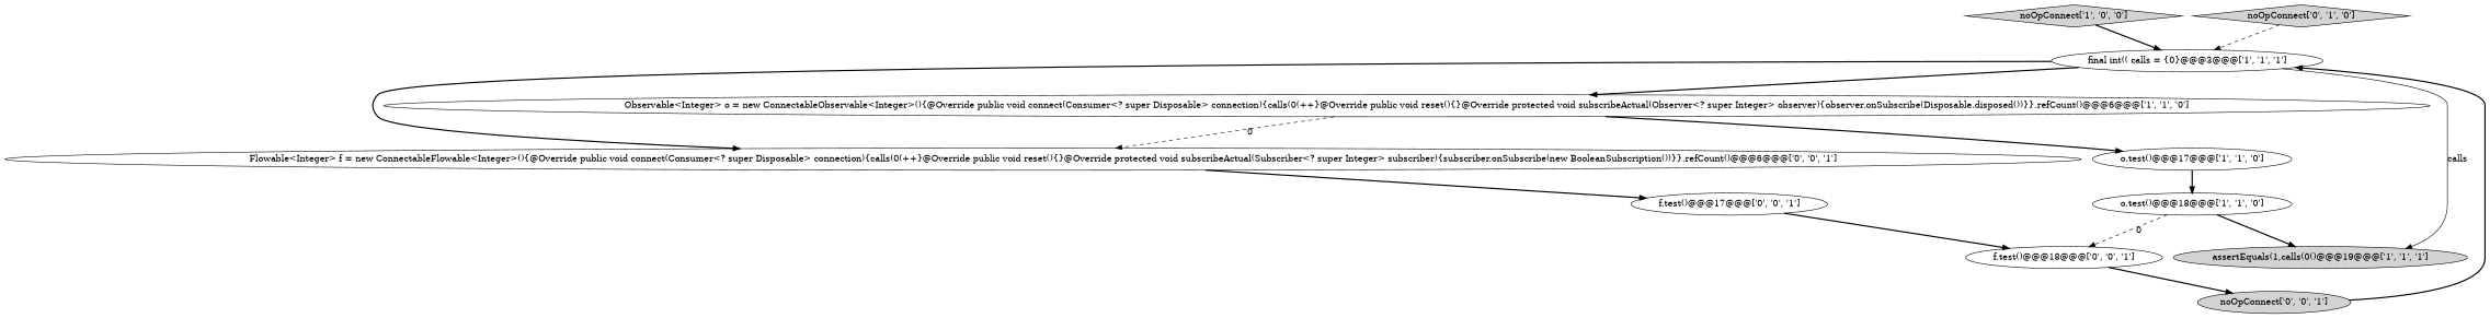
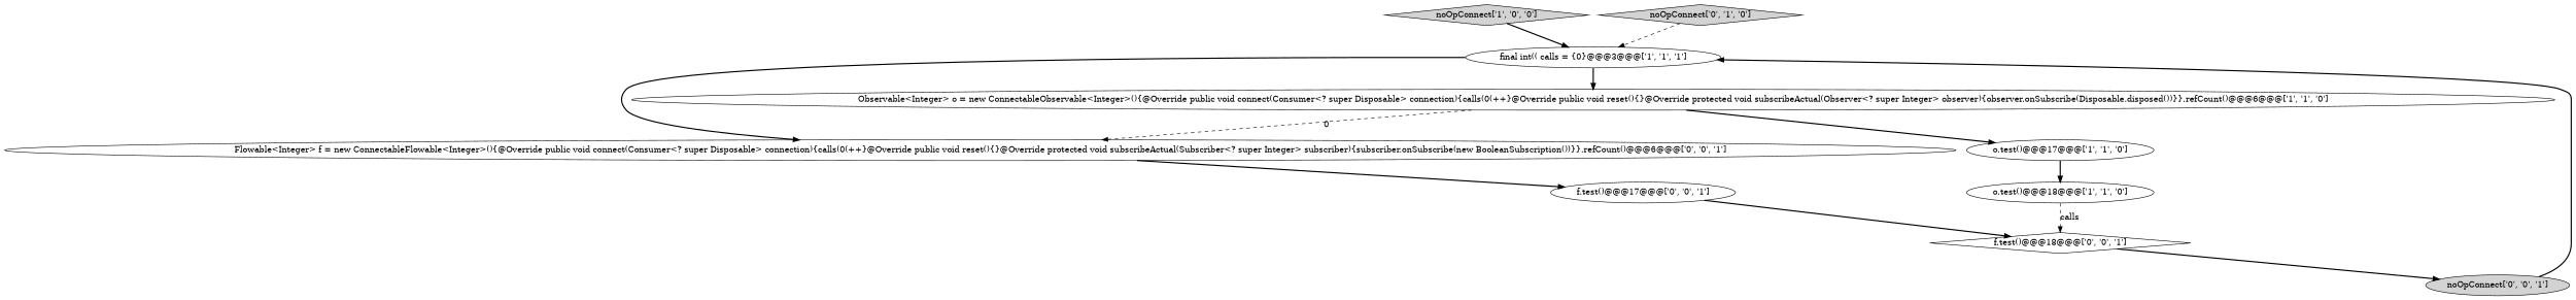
  digraph {
    node [fillcolor=white shape=ellipse style=filled]
    edge [style=bold]
    n1 [fillcolor=lightgray label="noOpConnect['1', '0', '0']" shape=diamond]
    n2 [label="final int(( calls = {0}@@@3@@@['1', '1', '1']"]
    n3 [label="Flowable<Integer> f = new ConnectableFlowable<Integer>(){@Override public void connect(Consumer<? super Disposable> connection){calls(0(++}@Override public void reset(){}@Override protected void subscribeActual(Subscriber<? super Integer> subscriber){subscriber.onSubscribe(new BooleanSubscription())}}.refCount()@@@6@@@['0', '0', '1']"]
    n4 [label="Observable<Integer> o = new ConnectableObservable<Integer>(){@Override public void connect(Consumer<? super Disposable> connection){calls(0(++}@Override public void reset(){}@Override protected void subscribeActual(Observer<? super Integer> observer){observer.onSubscribe(Disposable.disposed())}}.refCount()@@@6@@@['1', '1', '0']"]
-   n5 [fillcolor=lightgray label="assertEquals(1,calls(0()@@@19@@@['1', '1', '1']"]
    n6 [label="f.test()@@@17@@@['0', '0', '1']"]
-   n7 [label="f.test()@@@18@@@['0', '0', '1']"]
+   n7 [label="f.test()@@@18@@@['0', '0', '1']" shape=diamond]
    n8 [label="o.test()@@@17@@@['1', '1', '0']"]
    n9 [label="o.test()@@@18@@@['1', '1', '0']"]
    n10 [fillcolor=lightgray label="noOpConnect['0', '1', '0']" shape=diamond]
    n11 [fillcolor=lightgray label="noOpConnect['0', '0', '1']"]
    n1 -> n2
    n2 -> n3
    n2 -> n4
-   n2 -> n5 [label=calls style=solid]
    n3 -> n6
    n4 -> n3 [label=0 style=dashed]
    n4 -> n8
    n6 -> n7
    n7 -> n11
    n8 -> n9
-   n9 -> n5
-   n9 -> n7 [label=0 style=dashed]
+   n9 -> n7 [label=calls style=dashed]
    n10 -> n2 [style=dashed]
    n11 -> n2
  }
